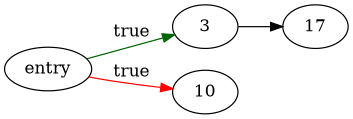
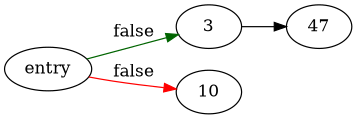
  digraph {
    rankdir=LR
    n1 [label=entry]
    n2 [label=3]
    10
-   17
-   n1 -> n2 [color=darkgreen label=true]
-   n1 -> 10 [color=red label=true]
+   17 [label=47]
+   n1 -> n2 [color=darkgreen label=false]
+   n1 -> 10 [color=red label=false]
    n2 -> 17
  }
